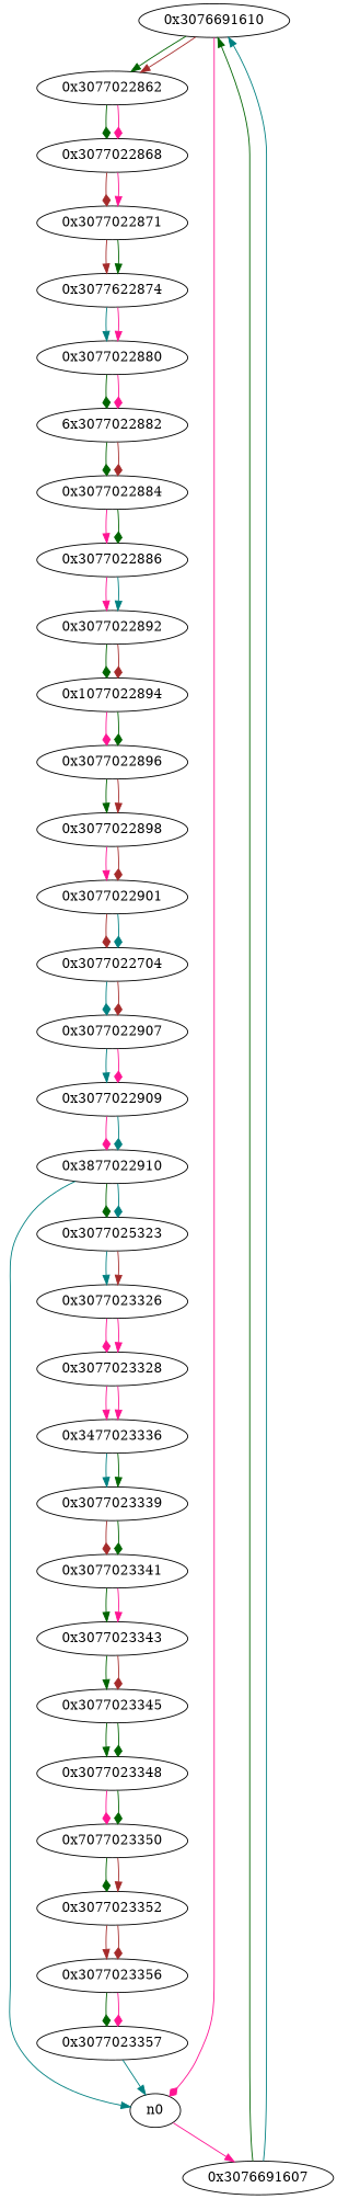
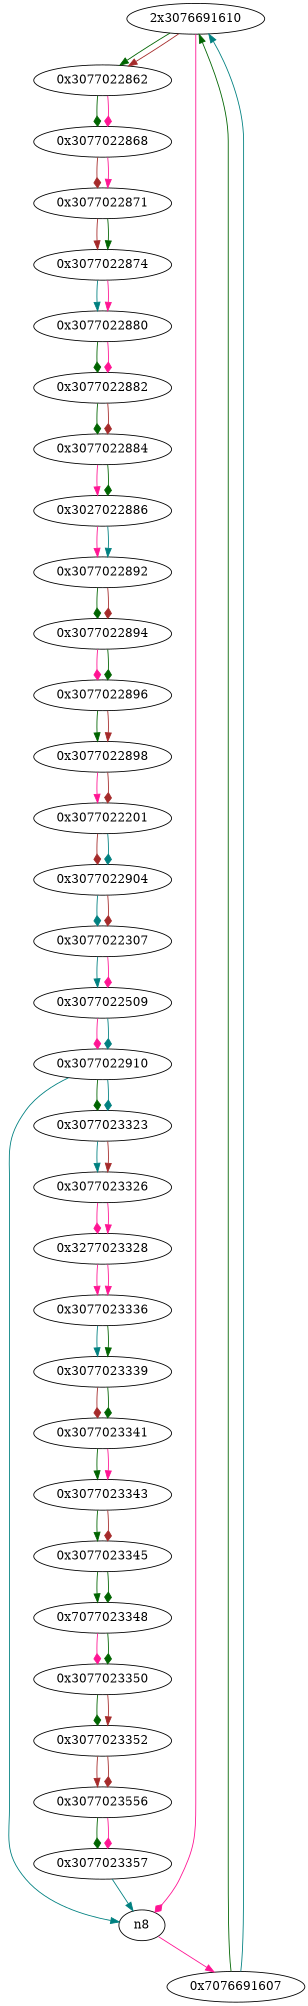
  digraph {
    edge [arrowhead=diamond color=darkgreen]
-   n1 [label="0x3076691610"]
+   n1 [label="2x3076691610"]
    n2 [label="0x3077022862"]
-   n0
+   n0 [label=n8]
    n3 [label="0x3077022868"]
-   n8 [label="0x3076691607"]
+   n8 [label="0x7076691607"]
    n4 [label="0x3077022871"]
-   n5 [label="0x3077622874"]
+   n5 [label="0x3077022874"]
    n6 [label="0x3077022880"]
-   n7 [label="6x3077022882"]
+   n7 [label="0x3077022882"]
    n9 [label="0x3077022884"]
-   n10 [label="0x3077022886"]
+   n10 [label="0x3027022886"]
    n11 [label="0x3077022892"]
-   n12 [label="0x1077022894"]
+   n12 [label="0x3077022894"]
    n13 [label="0x3077022896"]
    n14 [label="0x3077022898"]
-   n15 [label="0x3077022901"]
-   n16 [label="0x3077022704"]
-   n17 [label="0x3077022907"]
-   n18 [label="0x3077022909"]
-   n19 [label="0x3877022910"]
-   n20 [label="0x3077025323"]
+   n15 [label="0x3077022201"]
+   n16 [label="0x3077022904"]
+   n17 [label="0x3077022307"]
+   n18 [label="0x3077022509"]
+   n19 [label="0x3077022910"]
+   n20 [label="0x3077023323"]
    n21 [label="0x3077023326"]
-   n22 [label="0x3077023328"]
-   n23 [label="0x3477023336"]
+   n22 [label="0x3277023328"]
+   n23 [label="0x3077023336"]
    n24 [label="0x3077023339"]
    n25 [label="0x3077023341"]
    n26 [label="0x3077023343"]
    n27 [label="0x3077023345"]
-   n28 [label="0x3077023348"]
-   n29 [label="0x7077023350"]
+   n28 [label="0x7077023348"]
+   n29 [label="0x3077023350"]
    n30 [label="0x3077023352"]
-   n31 [label="0x3077023356"]
+   n31 [label="0x3077023556"]
    n32 [label="0x3077023357"]
    n1 -> n2 [arrowhead=normal]
    n1 -> n2 [arrowhead=normal color=brown]
    n1 -> n0 [color=deeppink]
    n2 -> n3
    n2 -> n3 [color=deeppink]
    n0 -> n8 [arrowhead=normal color=deeppink]
    n3 -> n4 [color=brown]
    n3 -> n4 [arrowhead=normal color=deeppink]
    n8 -> n1 [arrowhead=normal]
    n8 -> n1 [arrowhead=normal color=teal]
    n4 -> n5 [arrowhead=normal color=brown]
    n4 -> n5 [arrowhead=normal]
    n5 -> n6 [arrowhead=normal color=teal]
    n5 -> n6 [arrowhead=normal color=deeppink]
    n6 -> n7
    n6 -> n7 [color=deeppink]
    n7 -> n9
    n7 -> n9 [color=brown]
    n9 -> n10 [arrowhead=normal color=deeppink]
    n9 -> n10
    n10 -> n11 [arrowhead=normal color=deeppink]
    n10 -> n11 [arrowhead=normal color=teal]
    n11 -> n12
    n11 -> n12 [color=brown]
    n12 -> n13 [color=deeppink]
    n12 -> n13
    n13 -> n14 [arrowhead=normal]
    n13 -> n14 [arrowhead=normal color=brown]
    n14 -> n15 [arrowhead=normal color=deeppink]
    n14 -> n15 [color=brown]
    n15 -> n16 [color=brown]
    n15 -> n16 [color=teal]
    n16 -> n17 [color=teal]
    n16 -> n17 [color=brown]
    n17 -> n18 [arrowhead=normal color=teal]
    n17 -> n18 [color=deeppink]
    n18 -> n19 [color=deeppink]
    n18 -> n19 [color=teal]
    n19 -> n0 [arrowhead=normal color=teal]
    n19 -> n20
    n19 -> n20 [color=teal]
    n20 -> n21 [arrowhead=normal color=teal]
    n20 -> n21 [arrowhead=normal color=brown]
    n21 -> n22 [color=deeppink]
    n21 -> n22 [arrowhead=normal color=deeppink]
    n22 -> n23 [arrowhead=normal color=deeppink]
    n22 -> n23 [arrowhead=normal color=deeppink]
    n23 -> n24 [arrowhead=normal color=teal]
    n23 -> n24 [arrowhead=normal]
    n24 -> n25 [color=brown]
    n24 -> n25
    n25 -> n26 [arrowhead=normal]
    n25 -> n26 [arrowhead=normal color=deeppink]
    n26 -> n27 [arrowhead=normal]
    n26 -> n27 [color=brown]
    n27 -> n28 [arrowhead=normal]
    n27 -> n28
    n28 -> n29 [color=deeppink]
    n28 -> n29
    n29 -> n30
    n29 -> n30 [arrowhead=normal color=brown]
    n30 -> n31 [arrowhead=normal color=brown]
    n30 -> n31 [color=brown]
    n31 -> n32
    n31 -> n32 [color=deeppink]
    n32 -> n0 [arrowhead=normal color=teal]
  }
